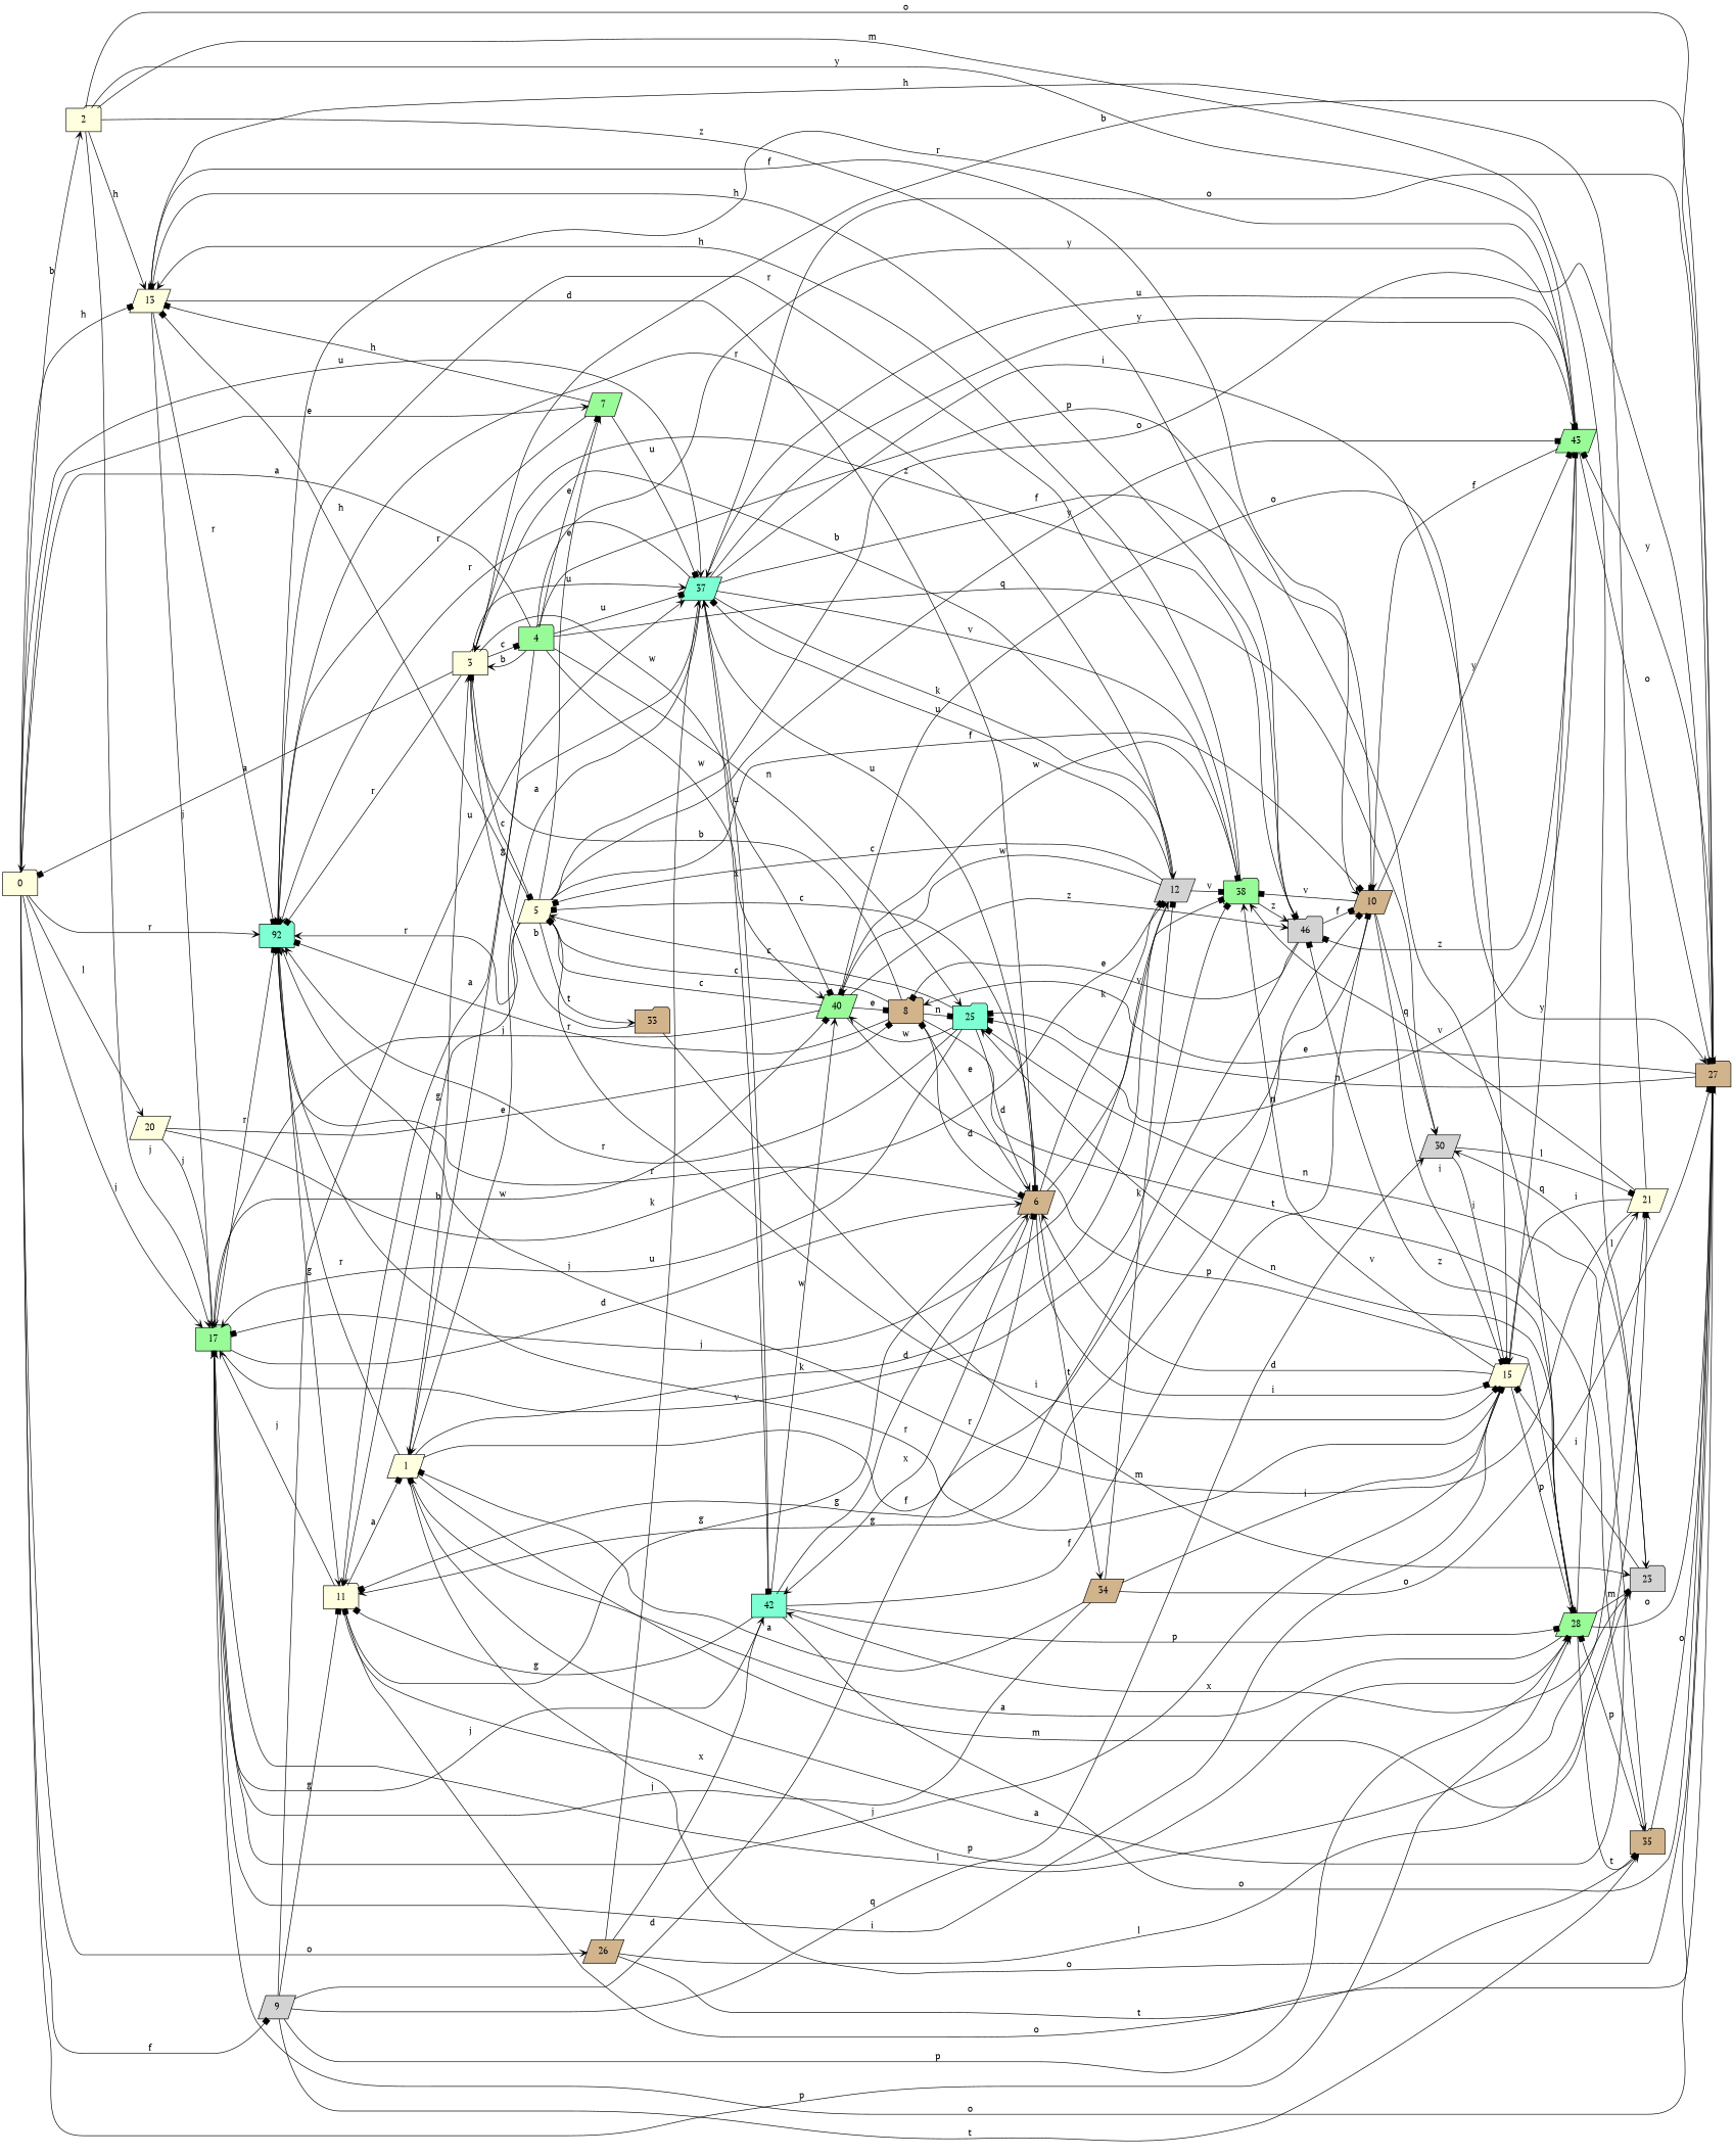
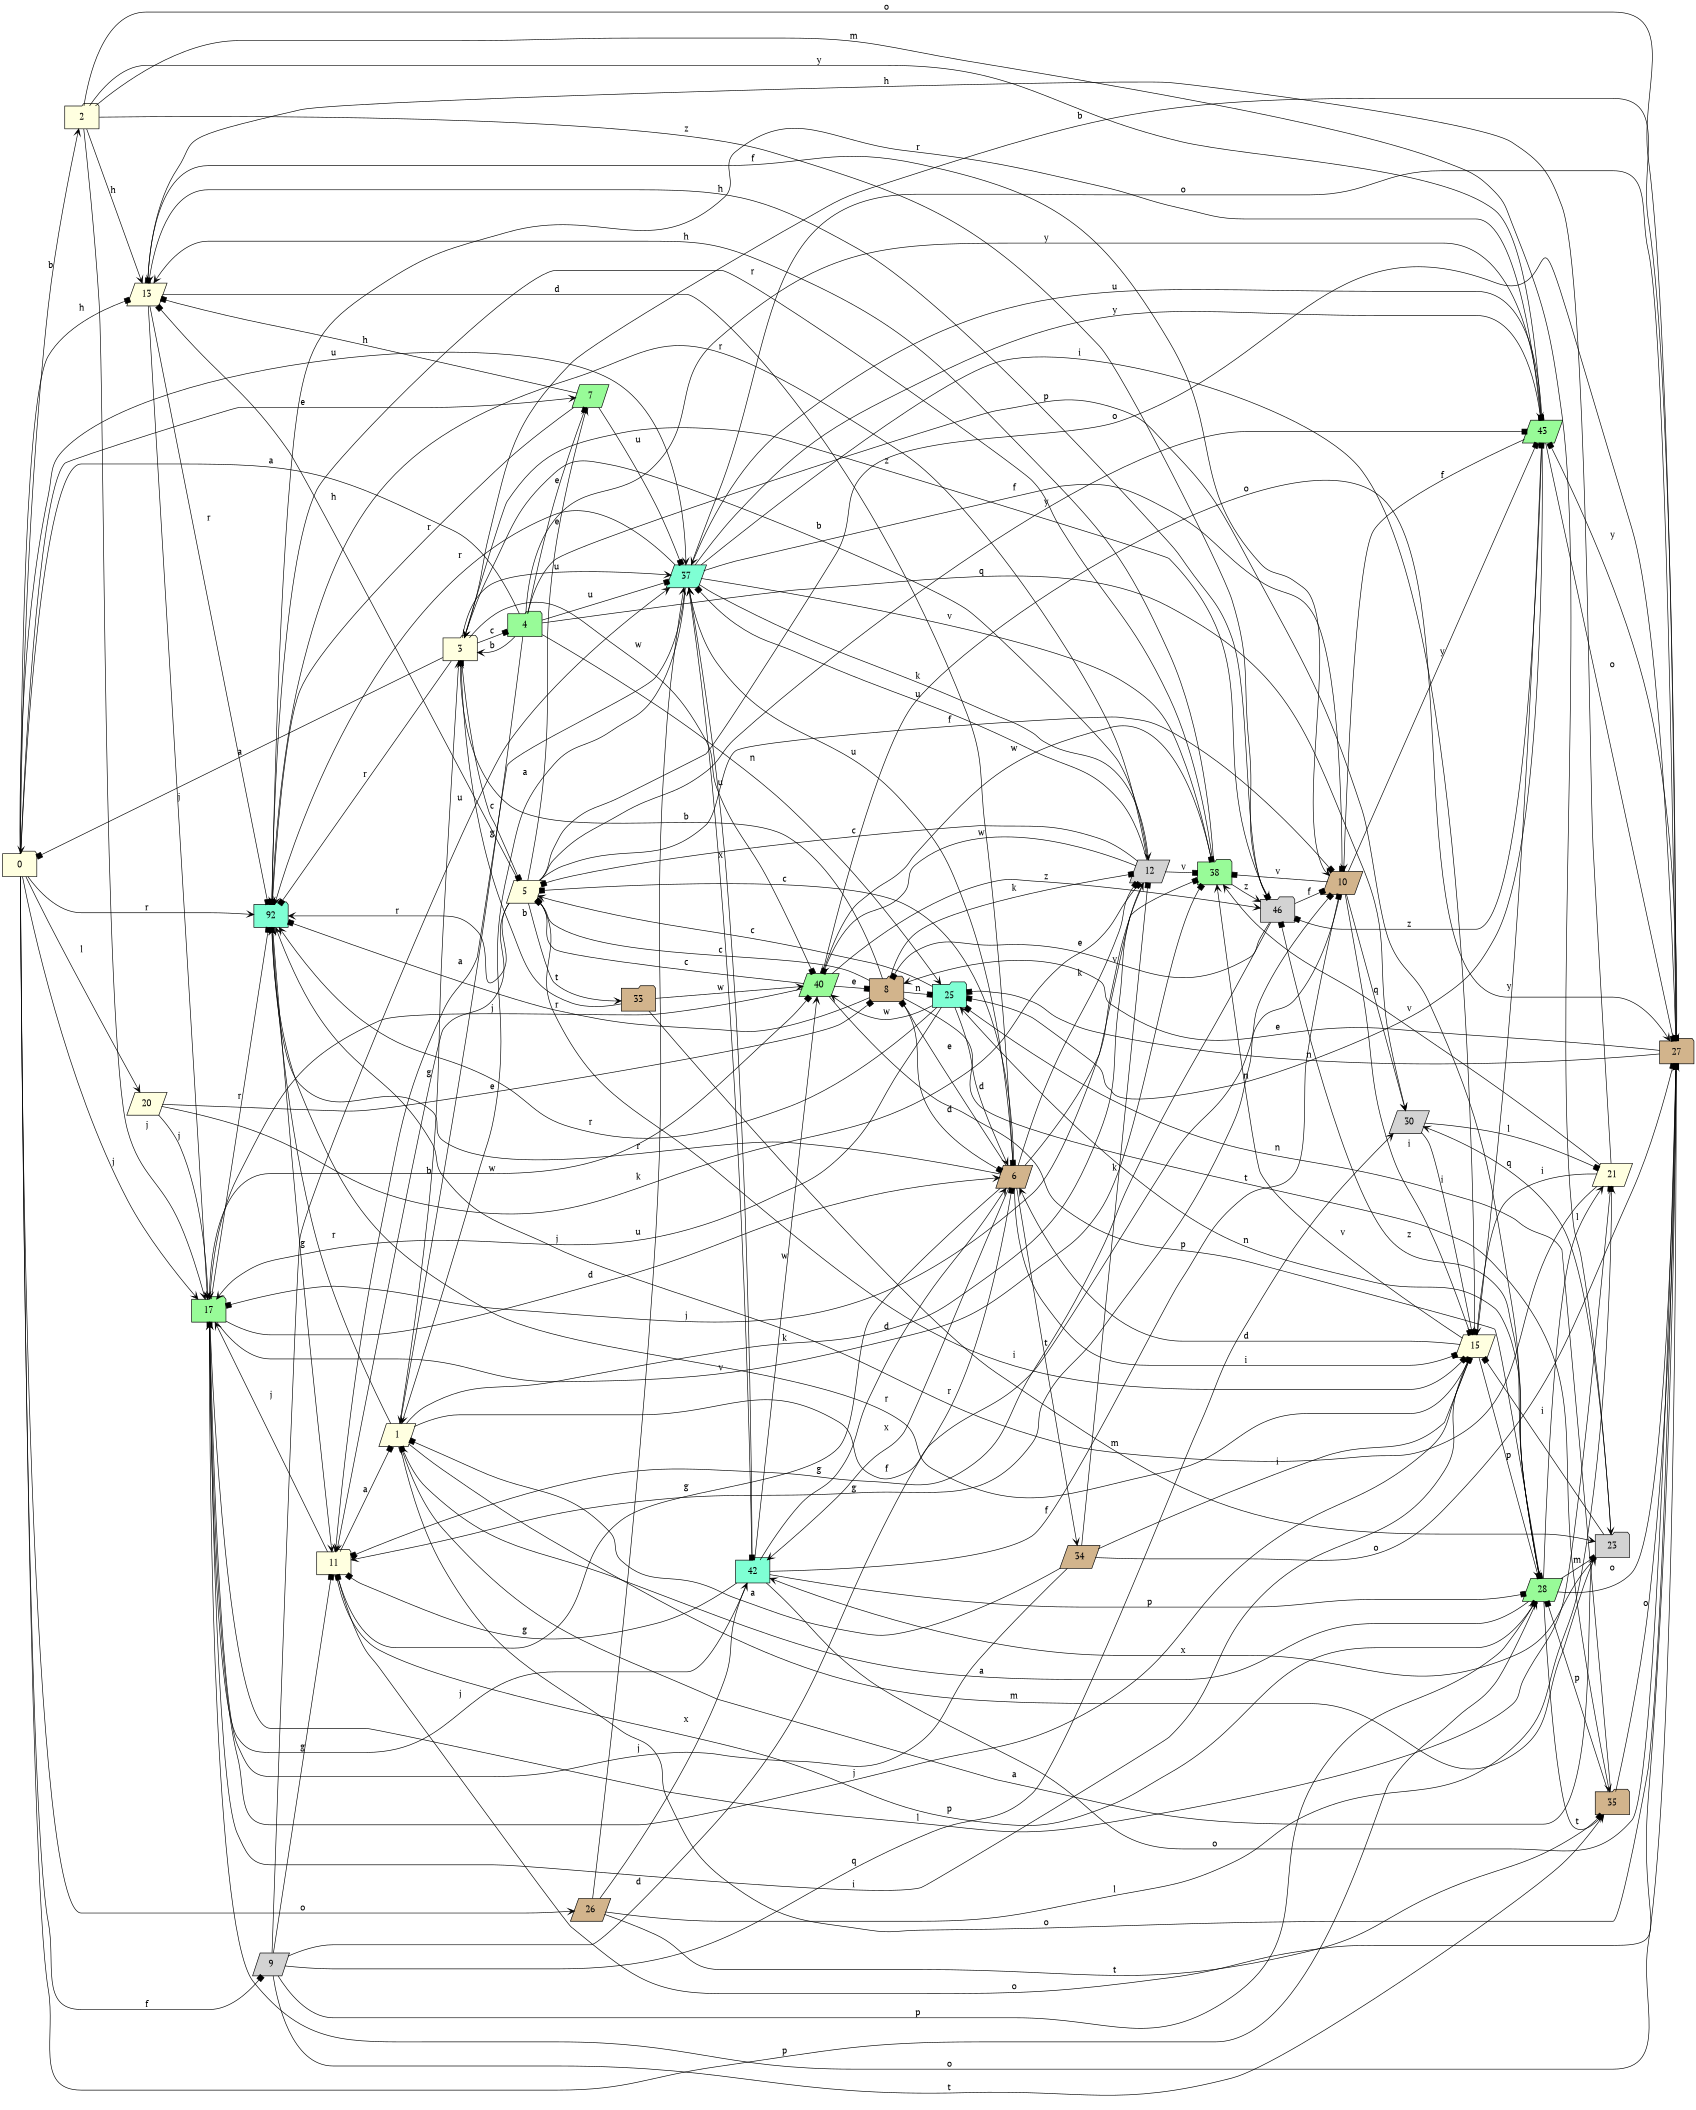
  strict digraph {
    fontname="PT Serif"
    rankdir=LR
    node [fillcolor=lightyellow fontname="PT Serif" shape=parallelogram style=filled]
    edge [arrowhead=box fontname="PT Serif"]
    0 [shape=folder]
    2 [shape=folder]
    7 [fillcolor=palegreen]
    9 [fillcolor=lightgrey]
    13
    17 [fillcolor=palegreen shape=folder]
    20
    26 [fillcolor=tan]
    28 [fillcolor=palegreen]
    n10 [fillcolor=aquamarine label=92 shape=folder]
    37 [fillcolor=aquamarine]
    23 [fillcolor=lightgrey shape=folder]
    27 [fillcolor=tan shape=folder]
    43 [fillcolor=palegreen]
    46 [fillcolor=lightgrey shape=folder]
    30 [fillcolor=lightgrey]
    11 [shape=folder]
    6 [fillcolor=tan]
    35 [fillcolor=tan shape=folder]
    10 [fillcolor=tan]
    40 [fillcolor=palegreen]
    15
    38 [fillcolor=palegreen shape=folder]
    21
    n25 [fillcolor=lightgrey label=12]
    8 [fillcolor=tan shape=folder]
    42 [fillcolor=aquamarine shape=folder]
    1
    25 [fillcolor=aquamarine shape=folder]
    3 [shape=folder]
    4 [fillcolor=palegreen shape=folder]
    5
    33 [fillcolor=tan shape=folder]
    34 [fillcolor=tan]
    0 -> 2 [arrowhead=vee label=b]
    0 -> 7 [arrowhead=vee label=e]
    0 -> 9 [label=f]
    0 -> 13 [label=h]
    0 -> 17 [arrowhead=vee label=j]
    0 -> 20 [arrowhead=vee label=l]
    0 -> 26 [arrowhead=vee label=o]
    0 -> 28 [arrowhead=vee label=p]
    0 -> n10 [arrowhead=vee label=r]
    0 -> 37 [arrowhead=vee label=u]
    2 -> 13 [arrowhead=vee label=h]
    2 -> 17 [arrowhead=vee label=j]
    2 -> 23 [arrowhead=vee label=m]
    2 -> 27 [label=o]
    2 -> 43 [label=y]
    2 -> 46 [label=z]
    7 -> 13 [label=h]
    7 -> n10 [label=r]
    7 -> 37 [label=u]
    9 -> 28 [label=p]
    9 -> 37 [arrowhead=vee label=u]
    9 -> 30 [arrowhead=vee label=q]
    9 -> 11 [label=g]
    9 -> 6 [label=d]
    9 -> 35 [arrowhead=vee label=t]
    13 -> 17 [arrowhead=vee label=j]
    13 -> n10 [label=r]
    13 -> 6 [label=d]
    13 -> 10 [arrowhead=vee label=f]
    17 -> n10 [label=r]
    17 -> 27 [label=o]
    17 -> 6 [arrowhead=vee label=d]
    17 -> 40 [label=w]
    17 -> 15 [label=i]
    17 -> 38 [label=v]
    17 -> 21 [label=l]
    20 -> 17 [arrowhead=vee label=j]
    20 -> n25 [label=k]
    20 -> 8 [label=e]
    26 -> 37 [arrowhead=vee label=u]
    26 -> 35 [label=t]
    26 -> 21 [arrowhead=vee label=l]
    26 -> 42 [arrowhead=vee label=x]
    28 -> 23 [label=m]
    28 -> 27 [label=o]
    28 -> 46 [label=z]
    28 -> 35 [arrowhead=vee label=t]
    28 -> 21 [arrowhead=vee label=l]
    28 -> 1 [arrowhead=vee label=a]
    28 -> 25 [arrowhead=vee label=n]
    n10 -> 11 [arrowhead=vee label=g]
    37 -> n10 [arrowhead=vee label=r]
    37 -> 27 [label=o]
    37 -> 43 [arrowhead=vee label=y]
    37 -> 11 [arrowhead=vee label=g]
    37 -> 10 [label=f]
    37 -> 15 [label=i]
    37 -> 38 [label=v]
    37 -> n25 [arrowhead=vee label=k]
    37 -> 42 [label=x]
    37 -> 1 [arrowhead=vee label=a]
    23 -> 30 [arrowhead=vee label=q]
    23 -> 15 [label=i]
    23 -> 42 [arrowhead=vee label=x]
    23 -> 1 [label=a]
    27 -> 43 [label=y]
    27 -> 8 [arrowhead=vee label=e]
    27 -> 25 [label=n]
    27 -> 3 [arrowhead=vee label=b]
    43 -> n10 [arrowhead=vee label=r]
    43 -> 37 [arrowhead=vee label=u]
    43 -> 27 [label=o]
    43 -> 46 [label=z]
    43 -> 10 [arrowhead=vee label=f]
    43 -> 25 [label=n]
    46 -> 13 [arrowhead=vee label=h]
    46 -> 11 [label=g]
    46 -> 10 [label=f]
    46 -> 8 [label=e]
    30 -> 15 [arrowhead=vee label=i]
    30 -> 21 [label=l]
    11 -> 17 [arrowhead=vee label=j]
    11 -> 28 [arrowhead=vee label=p]
    11 -> 27 [label=o]
    11 -> 1 [label=a]
    6 -> n10 [label=r]
    6 -> 37 [arrowhead=vee label=u]
    6 -> 11 [label=g]
    6 -> 15 [label=i]
    6 -> 38 [label=v]
    6 -> n25 [label=k]
    6 -> 8 [label=e]
    6 -> 42 [arrowhead=vee label=x]
    6 -> 5 [label=c]
    6 -> 34 [arrowhead=vee label=t]
    35 -> 28 [label=p]
    35 -> 27 [label=o]
    35 -> 25 [label=n]
    10 -> 43 [label=y]
    10 -> 30 [arrowhead=vee label=q]
    10 -> 11 [arrowhead=vee label=g]
    10 -> 15 [label=i]
    10 -> 38 [label=v]
    40 -> 17 [arrowhead=vee label=j]
    40 -> 28 [label=p]
    40 -> 27 [arrowhead=vee label=o]
    40 -> 46 [arrowhead=vee label=z]
    40 -> 8 [label=e]
    40 -> 5 [label=c]
    15 -> 17 [arrowhead=vee label=j]
    15 -> 28 [arrowhead=vee label=p]
    15 -> n10 [arrowhead=vee label=r]
    15 -> 43 [label=y]
    15 -> 6 [arrowhead=vee label=d]
    15 -> 38 [arrowhead=vee label=v]
    38 -> 13 [arrowhead=vee label=h]
    38 -> n10 [label=r]
    38 -> 46 [arrowhead=vee label=z]
    38 -> 40 [label=w]
    21 -> 13 [label=h]
    21 -> n10 [arrowhead=vee label=r]
    21 -> 15 [arrowhead=vee label=i]
    21 -> 38 [arrowhead=vee label=v]
    n25 -> 17 [label=j]
    n25 -> n10 [label=r]
    n25 -> 37 [label=u]
    n25 -> 40 [arrowhead=vee label=w]
    n25 -> 38 [label=v]
    n25 -> 3 [arrowhead=vee label=b]
    n25 -> 5 [label=c]
    8 -> n10 [label=r]
    8 -> 6 [label=d]
    8 -> 35 [arrowhead=vee label=t]
+   8 -> n25 [label=k]
    8 -> 25 [label=n]
    8 -> 3 [arrowhead=vee label=b]
    8 -> 5 [label=c]
    42 -> 17 [label=j]
    42 -> 28 [label=p]
    42 -> 37 [arrowhead=vee label=u]
    42 -> 27 [label=o]
    42 -> 11 [label=g]
    42 -> 6 [arrowhead=vee label=d]
    42 -> 10 [label=f]
    42 -> 40 [arrowhead=vee label=w]
    1 -> n10 [arrowhead=vee label=r]
    1 -> 23 [arrowhead=vee label=m]
    1 -> 27 [arrowhead=vee label=o]
    1 -> 10 [label=f]
    1 -> n25 [arrowhead=vee label=k]
    1 -> 3 [arrowhead=vee label=b]
    25 -> 17 [arrowhead=vee label=j]
    25 -> n10 [arrowhead=vee label=r]
    25 -> 6 [arrowhead=vee label=d]
    25 -> 40 [arrowhead=vee label=w]
    25 -> 5 [arrowhead=vee label=c]
    3 -> 0 [label=a]
    3 -> n10 [label=r]
    3 -> 37 [arrowhead=vee label=u]
    3 -> 46 [arrowhead=vee label=z]
    3 -> 40 [label=w]
    3 -> 4 [label=c]
    3 -> 5 [label=c]
    4 -> 0 [arrowhead=vee label=a]
    4 -> 7 [label=e]
    4 -> 28 [label=p]
    4 -> 37 [label=u]
    4 -> 43 [label=y]
    4 -> 30 [arrowhead=vee label=q]
    4 -> 1 [arrowhead=vee label=a]
    4 -> 25 [arrowhead=vee label=n]
    4 -> 3 [arrowhead=vee label=b]
    5 -> 7 [arrowhead=vee label=e]
    5 -> 13 [label=h]
    5 -> n10 [arrowhead=vee label=r]
    5 -> 27 [arrowhead=vee label=o]
    5 -> 43 [label=y]
    5 -> 11 [arrowhead=vee label=g]
    5 -> 10 [label=f]
    5 -> 15 [label=i]
    5 -> 33 [arrowhead=vee label=t]
    33 -> 23 [arrowhead=vee label=m]
-   4 -> 40 [arrowhead=vee label=w]
+   33 -> 40 [arrowhead=vee label=w]
    33 -> 3 [label=b]
    34 -> 17 [arrowhead=vee label=j]
    34 -> 27 [label=o]
    34 -> 15 [label=i]
    34 -> n25 [label=k]
    34 -> 1 [label=a]
  }
